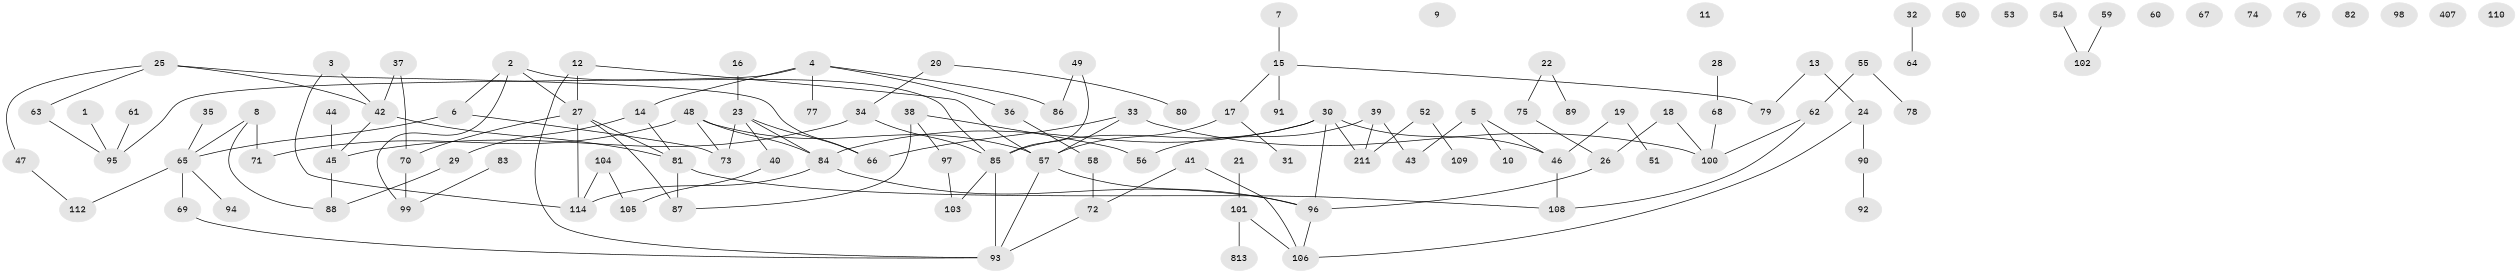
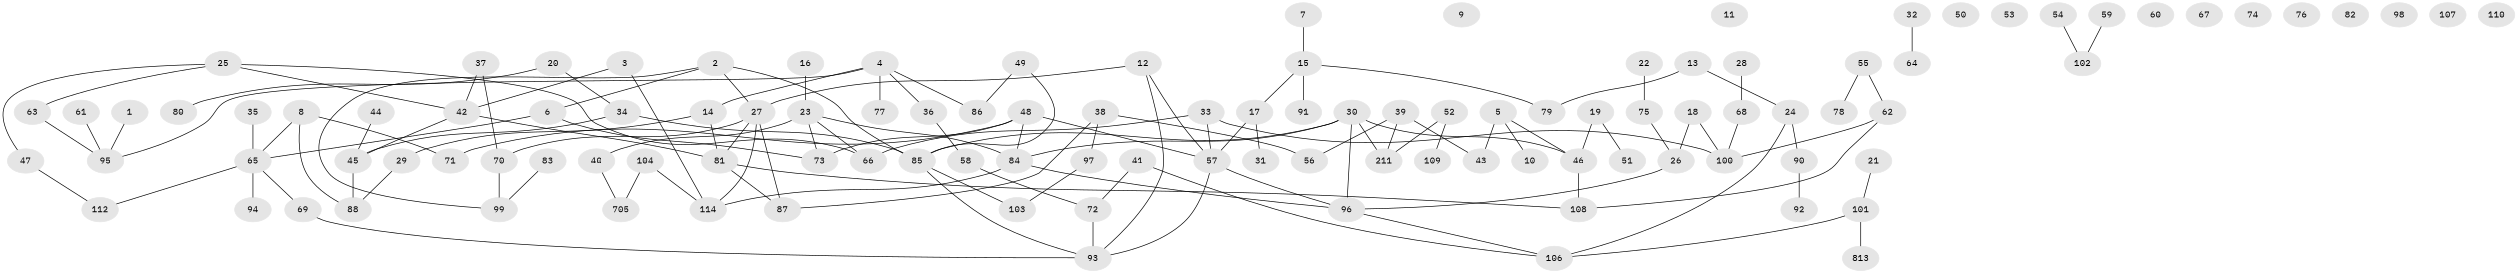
  graph {
    fontname="IBM Plex Mono"
    node [color=gray90 fontname="IBM Plex Mono" style=filled]
    edge [fontname="IBM Plex Mono"]
    1
    95
    2
    6
    27
    85
    99
    65
    73
    114
    81
    70
    87
    93
    103
    3
    42
    45
    4
    14
    36
    77
    86
    29
    58
    5
    10
    43
    46
    108
    112
    69
    94
    7
    15
    8
    71
    88
    9
    11
    12
    57
    96
    13
    24
    79
    17
    91
    106
    90
    31
    16
    23
    40
    66
    84
    18
    26
    100
    19
    51
    20
    34
    80
    21
    101
    n67 [label=813]
    22
    75
-   89
-   105
+   105 [label=705]
    92
    25
    47
    63
    28
    68
    30
    n79 [label=211]
    32
    64
    33
    35
    72
    37
    38
    56
    97
    39
    41
    44
    48
    49
    50
    52
    109
    53
    54
    102
    55
    62
    78
    59
    60
    61
    67
    74
    76
    82
    83
    98
    104
-   107 [label=407]
+   107
    110
    1 -- 95
    2 -- 6
    2 -- 27
    2 -- 85
    2 -- 99
    6 -- 65
    6 -- 73
    27 -- 114
    27 -- 81
    27 -- 70
    27 -- 87
    85 -- 93
    85 -- 103
    65 -- 112
    65 -- 69
    65 -- 94
    81 -- 87
    81 -- 108
    70 -- 99
    3 -- 114
    3 -- 42
    42 -- 81
    42 -- 45
    45 -- 88
    4 -- 95
    4 -- 14
    4 -- 36
    4 -- 77
    4 -- 86
    14 -- 81
    14 -- 29
    36 -- 58
    29 -- 88
    58 -- 72
    5 -- 10
    5 -- 43
    5 -- 46
    46 -- 108
    69 -- 93
    7 -- 15
    15 -- 79
    15 -- 17
    15 -- 91
    8 -- 65
    8 -- 71
    8 -- 88
    12 -- 27
    12 -- 93
    12 -- 57
    57 -- 93
    57 -- 96
    96 -- 106
    13 -- 24
    13 -- 79
    24 -- 106
    24 -- 90
    17 -- 57
    17 -- 31
    90 -- 92
    16 -- 23
    23 -- 73
    23 -- 40
    23 -- 66
    23 -- 84
    40 -- 105
    84 -- 114
    84 -- 96
    18 -- 26
    18 -- 100
    26 -- 96
    19 -- 46
    19 -- 51
    20 -- 34
    20 -- 80
    34 -- 85
    34 -- 45
    21 -- 101
    101 -- 106
    101 -- n67
    22 -- 75
-   22 -- 89
    75 -- 26
    25 -- 42
    25 -- 66
    25 -- 47
    25 -- 63
    47 -- 112
    63 -- 95
    28 -- 68
    68 -- 100
    30 -- 85
    30 -- 46
    30 -- 96
    30 -- 84
    30 -- n79
    32 -- 64
    33 -- 57
    33 -- 66
    33 -- 100
    35 -- 65
    72 -- 93
    37 -- 70
    37 -- 42
    38 -- 87
    38 -- 56
    38 -- 97
    97 -- 103
    39 -- 43
    39 -- n79
    39 -- 56
    41 -- 106
    41 -- 72
    44 -- 45
    48 -- 73
    48 -- 71
    48 -- 57
    48 -- 84
    49 -- 85
    49 -- 86
    52 -- n79
    52 -- 109
    54 -- 102
    55 -- 62
    55 -- 78
    62 -- 108
    62 -- 100
    59 -- 102
    61 -- 95
    83 -- 99
    104 -- 114
    104 -- 105
  }
